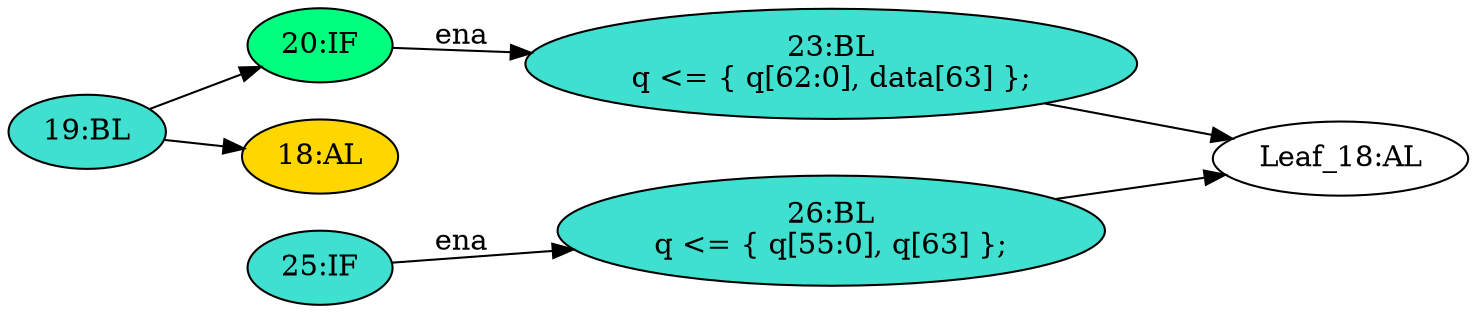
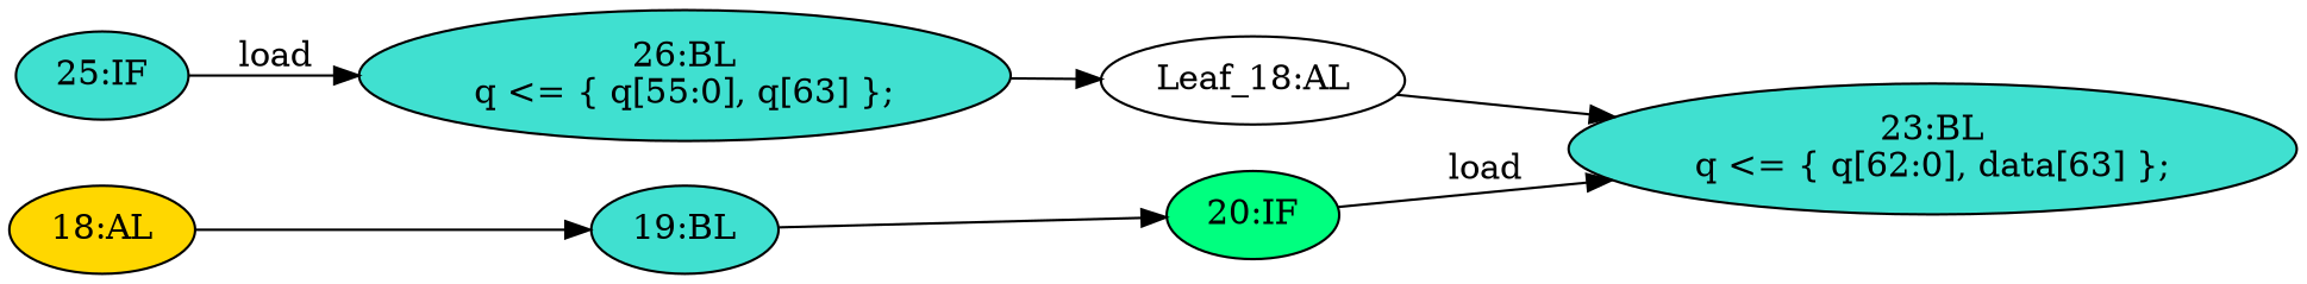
  strict digraph {
    rankdir=LR
    node [fillcolor=turquoise statements="[]" style=filled typ=Block]
    edge [cond="[]" lineno=None]
    n1 [ast="<pyverilog.vparser.ast.Block object at 0x7f73dcf57dd0>" label="19:BL"]
    n2 [ast="<pyverilog.vparser.ast.IfStatement object at 0x7f73dcf57ed0>" fillcolor=springgreen label="20:IF" typ=IfStatement]
    n3 [ast="<pyverilog.vparser.ast.Block object at 0x7f73dcf6d3d0>" label="23:BL\nq <= { q[62:0], data[63] };" statements="[<pyverilog.vparser.ast.NonblockingSubstitution object at 0x7f73dcf6d410>]"]
    n4 [def_var="['q']" label="Leaf_18:AL" fillcolor="" statements="" style="" typ=""]
    n5 [ast="<pyverilog.vparser.ast.IfStatement object at 0x7f73dcf57f50>" label="25:IF" typ=IfStatement]
    n6 [ast="<pyverilog.vparser.ast.Block object at 0x7f73dcf57fd0>" label="26:BL\nq <= { q[55:0], q[63] };" statements="[<pyverilog.vparser.ast.NonblockingSubstitution object at 0x7f73dcf6d050>]"]
    n7 [ast="<pyverilog.vparser.ast.Always object at 0x7f73dd698f10>" clk_sens=True fillcolor=gold label="18:AL" sens="['clk']" typ=Always use_var="['load', 'q', 'data', 'ena']"]
    n1 -> n2
-   n2 -> n3 [cond="['load']" label=ena lineno=20]
-   n3 -> n4
-   n5 -> n6 [cond="['ena']" label=ena lineno=25]
+   n2 -> n3 [cond="['load']" label=load lineno=20]
+   n4 -> n3
+   n5 -> n6 [cond="['ena']" label=load lineno=25]
    n6 -> n4
-   n1 -> n7
+   n7 -> n1
  }
